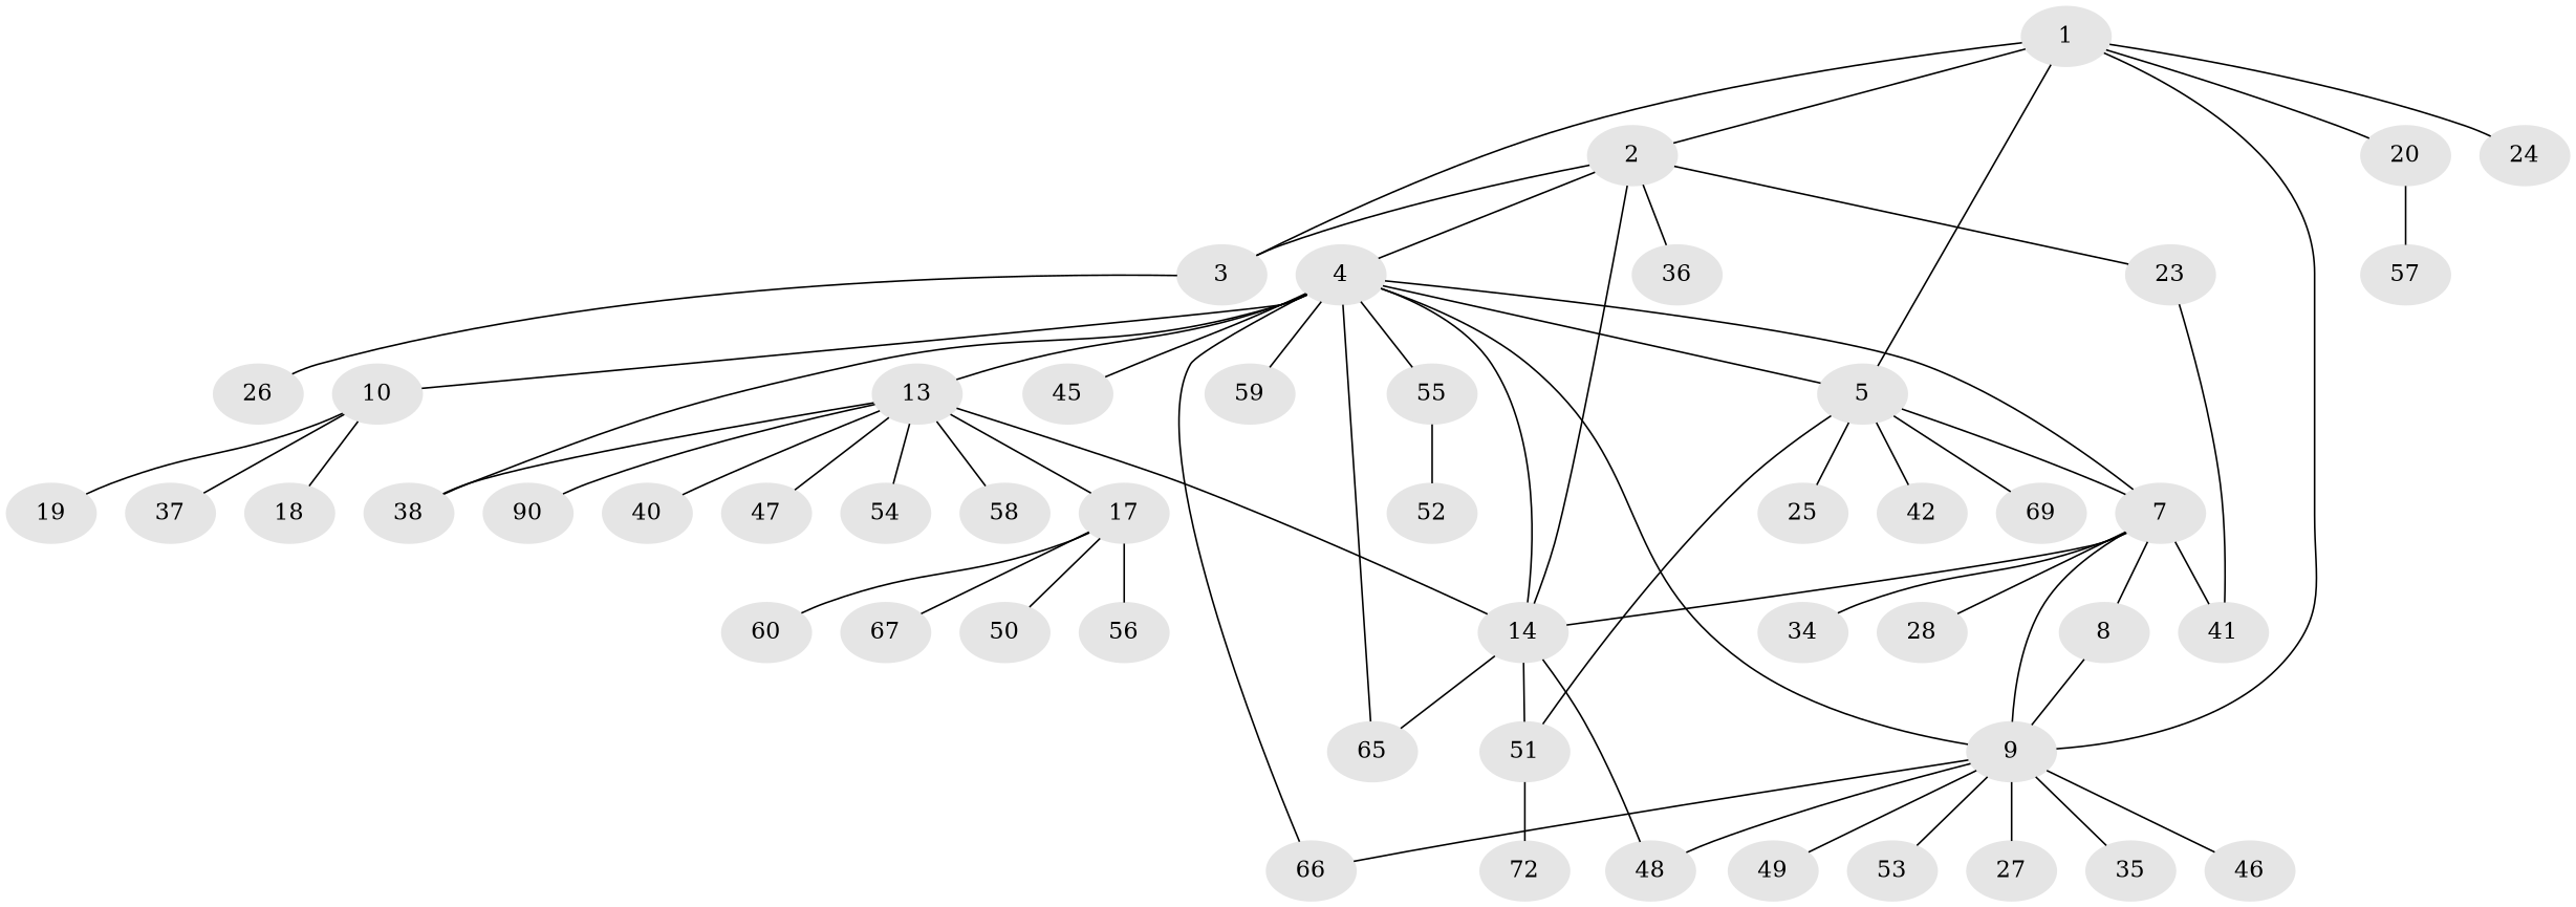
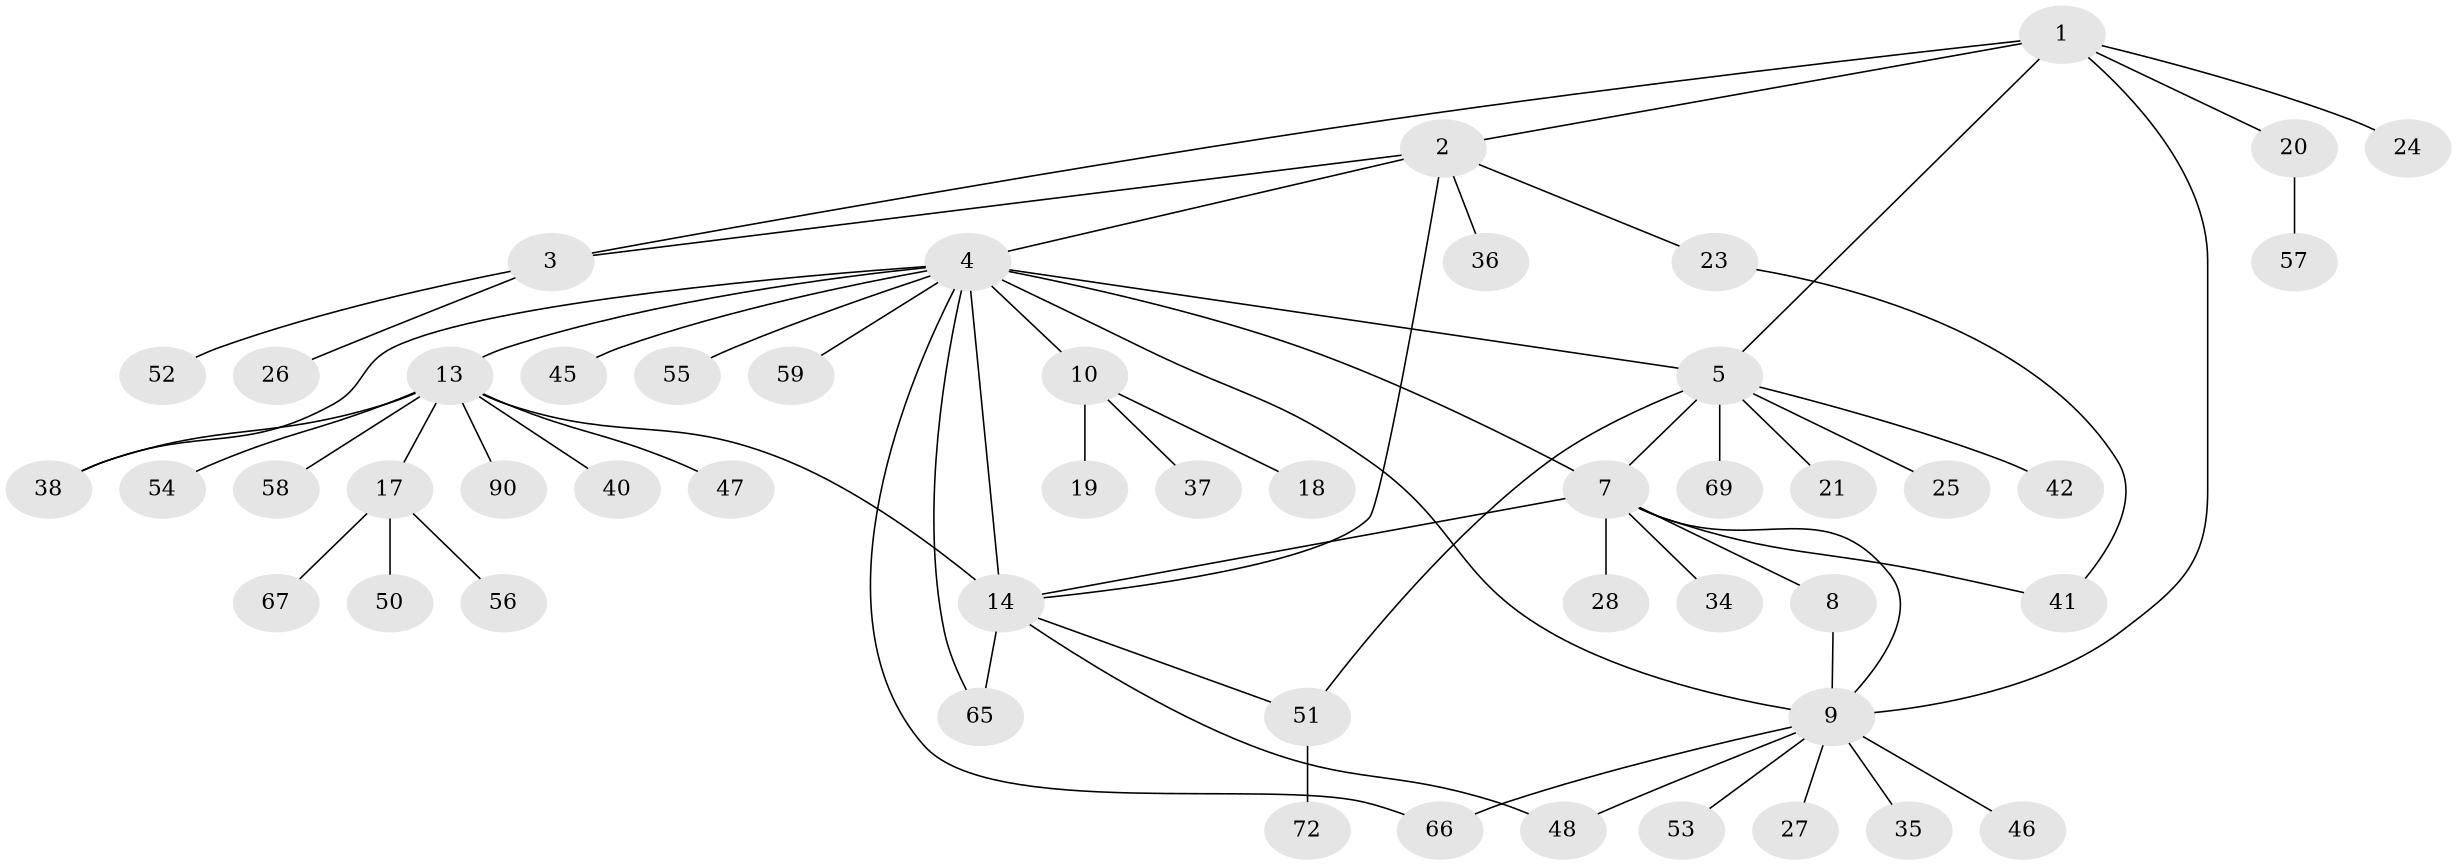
  graph {
    node [color=gray90 style=filled]
    1 [super="+31"]
    2 [super="+44"]
    3 [super="+22"]
    5 [super="+6"]
    9 [super="+16"]
    20
    24
    4 [super="+12"]
    14 [super="+15"]
    23 [super="+61"]
    36
    26
    52
    7 [super="+29"]
+   21
    25
    42
    51 [super="+62"]
    69
    66 [super="+71"]
    27
    35
    46
    48
-   49
    53 [super="+64"]
    57 [super="+68"]
    10 [super="+11"]
    13 [super="+43"]
    38
    45
    55
    59
    65
    41
    8 [super="+32"]
    28
    34 [super="+39"]
    18
    19
    37
    17 [super="+63"]
    n43 [label=90]
    40
    47
    54
    58
    n48 [label=72]
    50
    56
-   60
    67
    1 -- 2
    1 -- 3
    1 -- 5
    1 -- 9
    1 -- 20
    1 -- 24
    2 -- 3
    2 -- 4
    2 -- 14
    2 -- 23
    2 -- 36
    3 -- 26
-   55 -- 52
+   3 -- 52
    5 -- 7
+   5 -- 21
    5 -- 25
    5 -- 42
    5 -- 51
    5 -- 69
    9 -- 66
    9 -- 27
    9 -- 35
    9 -- 46
    9 -- 48
-   9 -- 49
    9 -- 53
    20 -- 57
    4 -- 5 [weight=2]
    4 -- 9
    4 -- 14
    4 -- 7
    4 -- 66
    4 -- 10 [weight=2]
    4 -- 13
    4 -- 38
    4 -- 45 [weight=2]
    4 -- 55
    4 -- 59
    4 -- 65
    14 -- 51
    14 -- 48
    14 -- 65
    23 -- 41
    7 -- 9
    7 -- 14
    7 -- 41
    7 -- 8
    7 -- 28
    7 -- 34
    51 -- n48
    10 -- 18
    10 -- 19
    10 -- 37
    13 -- 14 [weight=2]
    13 -- 38
    13 -- 17
    13 -- n43
    13 -- 40
    13 -- 47
    13 -- 54
    13 -- 58
    8 -- 9
    17 -- 50
    17 -- 56
-   17 -- 60
    17 -- 67
  }
